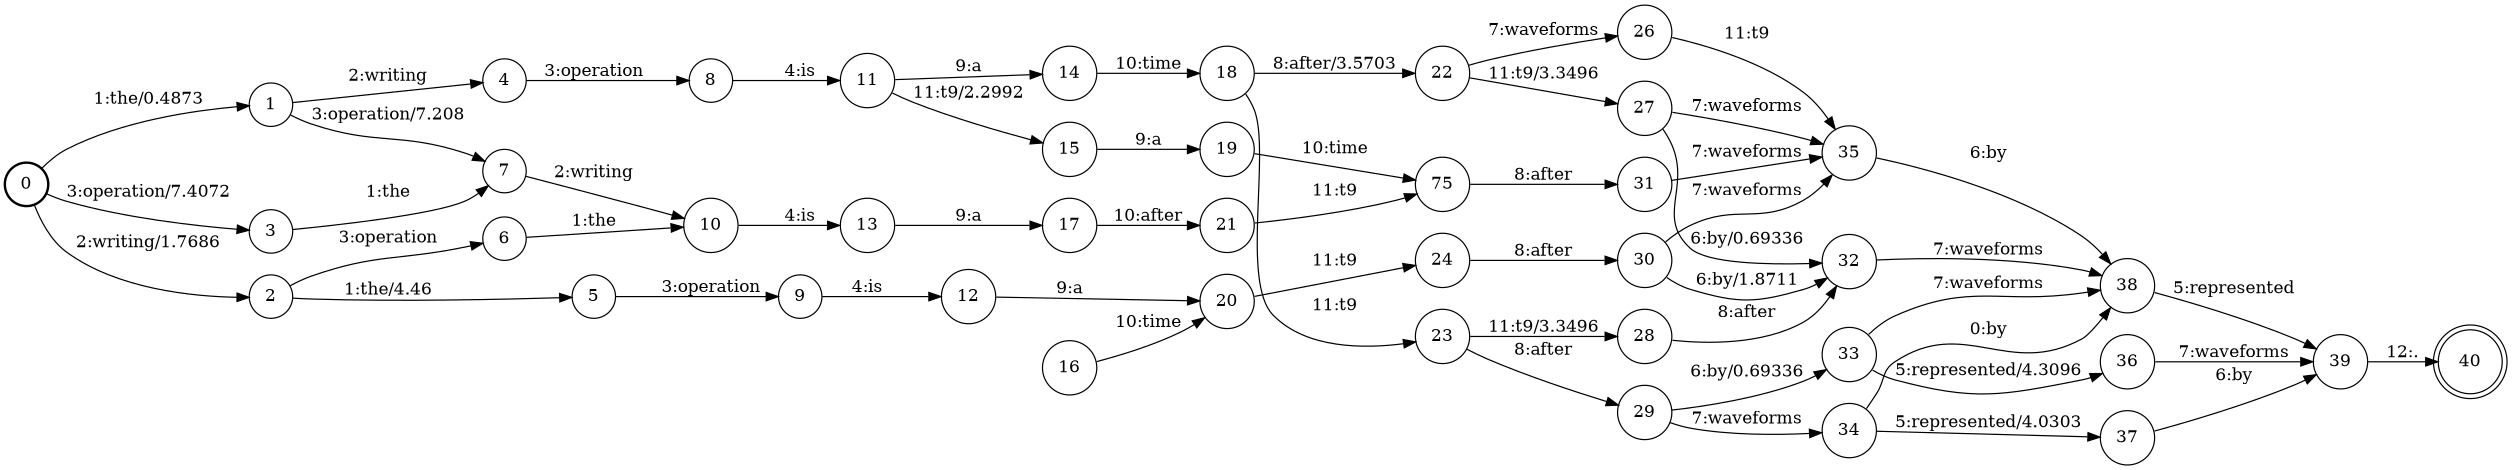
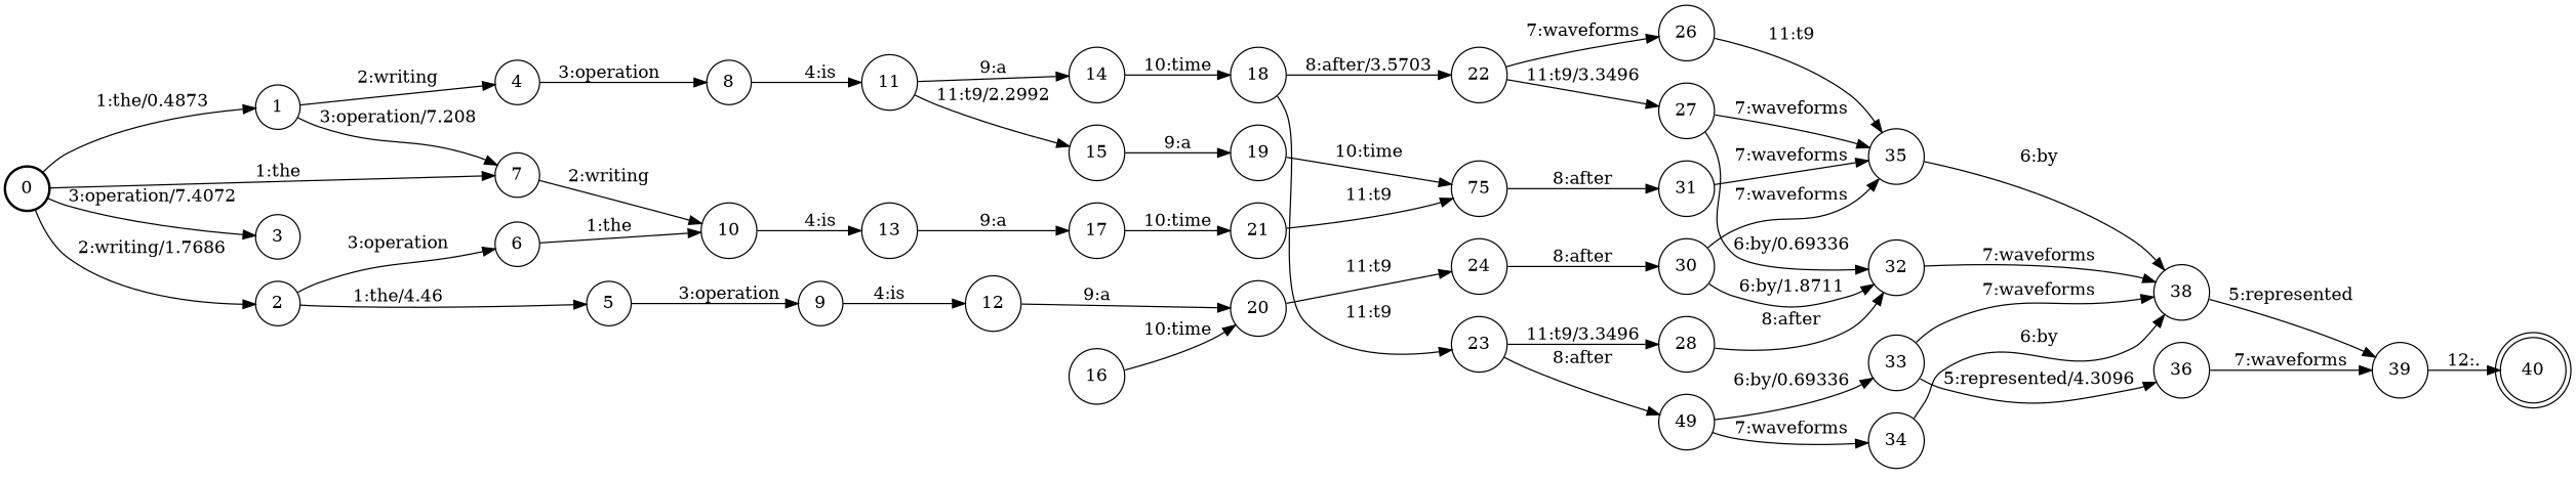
  digraph {
    nodesep=0.25
    rankdir=LR
    ranksep=0.4
    node [fontsize=14 shape=circle style=solid]
    edge [fontsize=14]
    n1 [label=0 style=bold]
    n2 [label=1]
    n3 [label=2]
    n4 [label=3]
    n5 [label=4]
    n6 [label=7]
    n7 [label=5]
    n8 [label=6]
    n9 [label=8]
    n10 [label=10]
    n11 [label=9]
    n12 [label=11]
    n13 [label=13]
    n14 [label=12]
    n15 [label=14]
    n16 [label=15]
    n17 [label=20]
    n18 [label=17]
    n19 [label=18]
    n20 [label=19]
    n21 [label=16]
    n22 [label=21]
    n23 [label=22]
    n24 [label=23]
    n25 [label=75]
    n26 [label=24]
    n27 [label=26]
    n28 [label=27]
    n29 [label=28]
-   n30 [label=29]
+   n30 [label=49]
    n31 [label=31]
    n32 [label=30]
    n33 [label=35]
    n34 [label=32]
    n35 [label=33]
    n36 [label=34]
    n37 [label=38]
    n38 [label=36]
-   n39 [label=37]
    n40 [label=39]
    n41 [label=40 shape=doublecircle]
    n1 -> n2 [label="1:the/0.4873"]
    n1 -> n3 [label="2:writing/1.7686"]
    n1 -> n4 [label="3:operation/7.4072"]
    n2 -> n5 [label="2:writing"]
    n2 -> n6 [label="3:operation/7.208"]
    n3 -> n7 [label="1:the/4.46"]
    n3 -> n8 [label="3:operation"]
-   n4 -> n6 [label="1:the"]
+   n1 -> n6 [label="1:the"]
    n5 -> n9 [label="3:operation"]
    n6 -> n10 [label="2:writing"]
    n7 -> n11 [label="3:operation"]
    n8 -> n10 [label="1:the"]
    n9 -> n12 [label="4:is"]
    n10 -> n13 [label="4:is"]
    n11 -> n14 [label="4:is"]
    n12 -> n15 [label="9:a"]
    n12 -> n16 [label="11:t9/2.2992"]
    n13 -> n18 [label="9:a"]
    n14 -> n17 [label="9:a"]
    n15 -> n19 [label="10:time"]
    n16 -> n20 [label="9:a"]
    n17 -> n26 [label="11:t9"]
-   n18 -> n22 [label="10:after"]
+   n18 -> n22 [label="10:time"]
    n19 -> n23 [label="8:after/3.5703"]
    n19 -> n24 [label="11:t9"]
    n20 -> n25 [label="10:time"]
    n21 -> n17 [label="10:time"]
    n22 -> n25 [label="11:t9"]
    n23 -> n27 [label="7:waveforms"]
    n23 -> n28 [label="11:t9/3.3496"]
    n24 -> n29 [label="11:t9/3.3496"]
    n24 -> n30 [label="8:after"]
    n25 -> n31 [label="8:after"]
    n26 -> n32 [label="8:after"]
    n27 -> n33 [label="11:t9"]
    n28 -> n33 [label="7:waveforms"]
    n28 -> n34 [label="6:by/0.69336"]
    n29 -> n34 [label="8:after"]
    n30 -> n35 [label="6:by/0.69336"]
    n30 -> n36 [label="7:waveforms"]
    n31 -> n33 [label="7:waveforms"]
    n32 -> n33 [label="7:waveforms"]
    n32 -> n34 [label="6:by/1.8711"]
    n33 -> n37 [label="6:by"]
    n34 -> n37 [label="7:waveforms"]
    n35 -> n37 [label="7:waveforms"]
    n35 -> n38 [label="5:represented/4.3096"]
-   n36 -> n37 [label="0:by"]
-   n36 -> n39 [label="5:represented/4.0303"]
+   n36 -> n37 [label="6:by"]
    n37 -> n40 [label="5:represented"]
    n38 -> n40 [label="7:waveforms"]
-   n39 -> n40 [label="6:by"]
    n40 -> n41 [label="12:."]
  }
